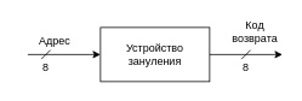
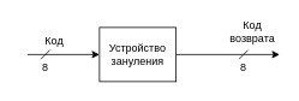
  <mxCell id="0" />
  <mxCell id="1" parent="0" />
  <mxCell id="2" value="" style="endArrow=none;html=1;rounded=0;" edge="1" parent="1"><mxGeometry width="50" height="50" relative="1" as="geometry"><mxPoint x="45" y="65" as="sourcePoint" /><mxPoint x="55" y="55" as="targetPoint" /></mxGeometry></mxCell>
- <mxCell id="3" value="&lt;div&gt;Устройство&lt;/div&gt;&lt;div&gt;зануления&lt;br&gt;&lt;/div&gt;" style="rounded=0;whiteSpace=wrap;html=1;" vertex="1" parent="1"><mxGeometry x="110" y="30" width="120" height="60" as="geometry" /></mxCell>
+ <mxCell id="3" value="&lt;div&gt;Устройство&lt;/div&gt;&lt;div&gt;зануления&lt;br&gt;&lt;/div&gt;" style="rounded=0;whiteSpace=wrap;html=1;" vertex="1" parent="1"><mxGeometry x="110" y="30" width="85" height="60" as="geometry" /></mxCell>
  <mxCell id="4" value="" style="endArrow=classic;html=1;rounded=0;" edge="1" parent="1" target="3"><mxGeometry width="50" height="50" relative="1" as="geometry"><mxPoint x="30" y="60" as="sourcePoint" /><mxPoint x="270" y="235" as="targetPoint" /></mxGeometry></mxCell>
- <mxCell id="5" value="Адрес" style="text;html=1;strokeColor=none;fillColor=none;align=center;verticalAlign=middle;whiteSpace=wrap;rounded=0;" vertex="1" parent="1"><mxGeometry x="30" y="30" width="60" height="30" as="geometry" /></mxCell>
+ <mxCell id="5" value="Код" style="text;html=1;strokeColor=none;fillColor=none;align=center;verticalAlign=middle;whiteSpace=wrap;rounded=0;" vertex="1" parent="1"><mxGeometry x="30" y="30" width="60" height="30" as="geometry" /></mxCell>
  <mxCell id="6" value="" style="endArrow=classic;html=1;rounded=0;" edge="1" parent="1" source="3"><mxGeometry width="50" height="50" relative="1" as="geometry"><mxPoint x="40" y="70" as="sourcePoint" /><mxPoint x="310" y="60" as="targetPoint" /></mxGeometry></mxCell>
  <mxCell id="7" value="Код возврата" style="text;html=1;strokeColor=none;fillColor=none;align=center;verticalAlign=middle;whiteSpace=wrap;rounded=0;" vertex="1" parent="1"><mxGeometry x="250" y="20" width="60" height="30" as="geometry" /></mxCell>
  <mxCell id="8" value="8" style="text;html=1;strokeColor=none;fillColor=none;align=center;verticalAlign=middle;whiteSpace=wrap;rounded=0;" vertex="1" parent="1"><mxGeometry x="20" y="60" width="60" height="30" as="geometry" /></mxCell>
  <mxCell id="9" value="8" style="text;html=1;strokeColor=none;fillColor=none;align=center;verticalAlign=middle;whiteSpace=wrap;rounded=0;" vertex="1" parent="1"><mxGeometry x="240" y="60" width="60" height="30" as="geometry" /></mxCell>
  <mxCell id="10" value="" style="endArrow=none;html=1;rounded=0;" edge="1" parent="1"><mxGeometry width="50" height="50" relative="1" as="geometry"><mxPoint x="265" y="65" as="sourcePoint" /><mxPoint x="275" y="55" as="targetPoint" /></mxGeometry></mxCell>
